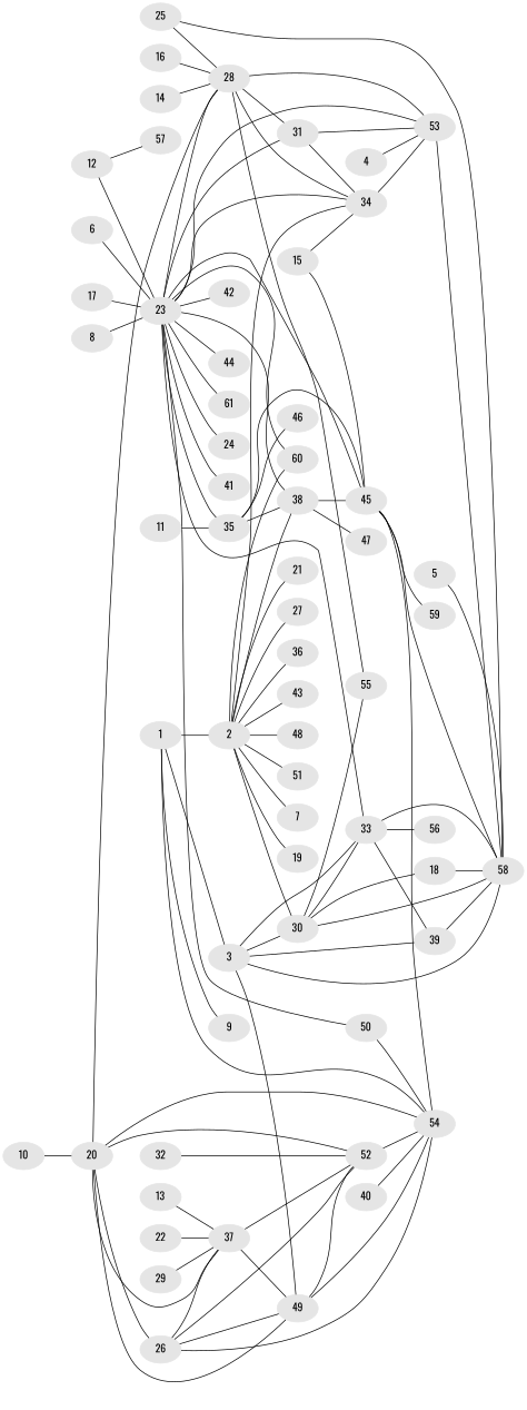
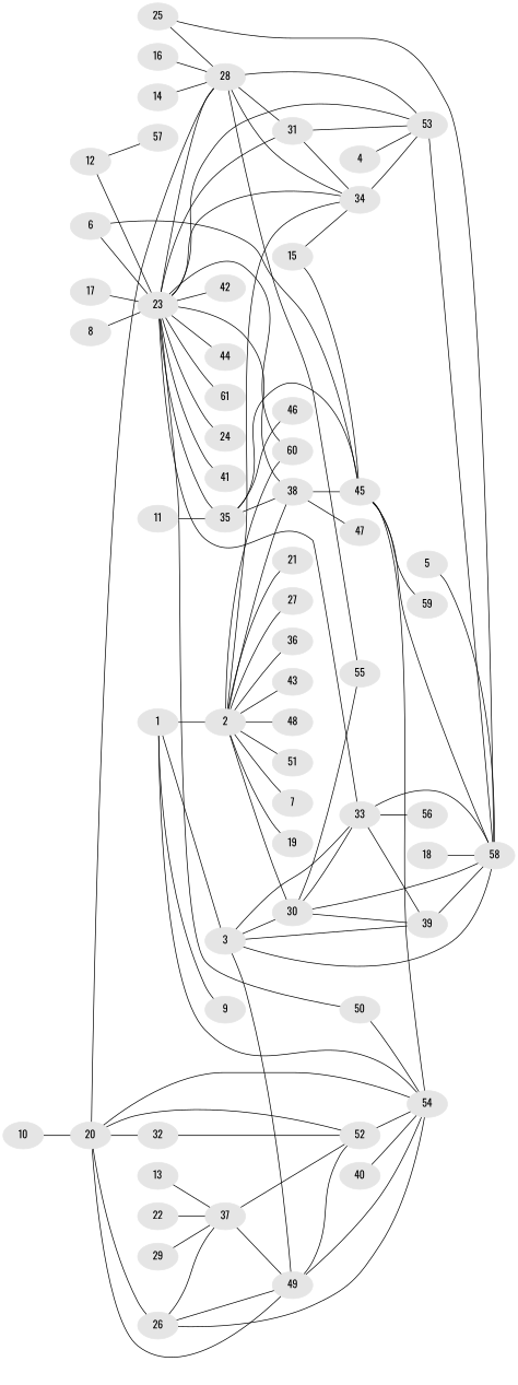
  graph {
    fontname=Oswald
    rankdir=LR
    node [color=gray90 fontname=Oswald style=filled]
    edge [fontname=Oswald weight=1.0]
    1
    2
    3
    9
    54
    7
    19
    21
    27
    30
    34
    36
    38
    43
    48
    51
    60
    33
    39
    49
    58
    55
    53
    45
    47
    56
    52
    4
    5
    6
    23
    35
    28
    24
    31
    41
    42
    44
    50
    61
    8
    10
    20
    37
    26
    11
    46
    12
    57
    13
    14
    15
    59
    16
    17
    18
    22
    25
    29
    32
    40
    1 -- 2 [weight=8.0]
    1 -- 3
    1 -- 9
    1 -- 54
    2 -- 7
    2 -- 19
    2 -- 21
    2 -- 27
    2 -- 30
    2 -- 34
    2 -- 36
    2 -- 38
    2 -- 43
    2 -- 48
    2 -- 51
    2 -- 60
    3 -- 30
    3 -- 33
    3 -- 39
    3 -- 49
    3 -- 58 [weight=2.0]
    30 -- 33
-   30 -- 18
+   30 -- 39
    30 -- 58 [weight=2.0]
    30 -- 55
    34 -- 53
    38 -- 45 [weight=3.0]
    38 -- 47
    33 -- 39
    33 -- 58 [weight=2.0]
    33 -- 56
    39 -- 58 [weight=2.0]
    49 -- 54
    49 -- 52
    53 -- 58
    45 -- 54
    45 -- 58
    45 -- 59
    52 -- 54
    4 -- 53
    5 -- 58
    6 -- 23
    23 -- 34
    23 -- 38 [weight=3.0]
    23 -- 60
    23 -- 33
    23 -- 53
-   23 -- 45
+   6 -- 45
    23 -- 35
    23 -- 28 [weight=2.0]
    23 -- 24
    23 -- 31
    23 -- 41
    23 -- 42
    23 -- 44
    23 -- 50
    23 -- 61
    35 -- 38 [weight=3.0]
    35 -- 45
    35 -- 46
    28 -- 34 [weight=2.0]
    28 -- 55
    28 -- 53 [weight=2.0]
    28 -- 31 [weight=2.0]
    31 -- 34
    31 -- 53
    50 -- 54
    8 -- 23
    10 -- 20
    20 -- 54
    20 -- 49
    20 -- 52
    20 -- 28
-   20 -- 37
+   20 -- 32
    20 -- 26
    37 -- 49
    37 -- 52
    26 -- 54
    26 -- 49
-   26 -- 52
    26 -- 37
    11 -- 35
    12 -- 23
    12 -- 57
    13 -- 37
    14 -- 28
    15 -- 34
    15 -- 45
    16 -- 28
    17 -- 23
    18 -- 58
    22 -- 37
    25 -- 58
    25 -- 28
    29 -- 37
    32 -- 52
    40 -- 54
  }
